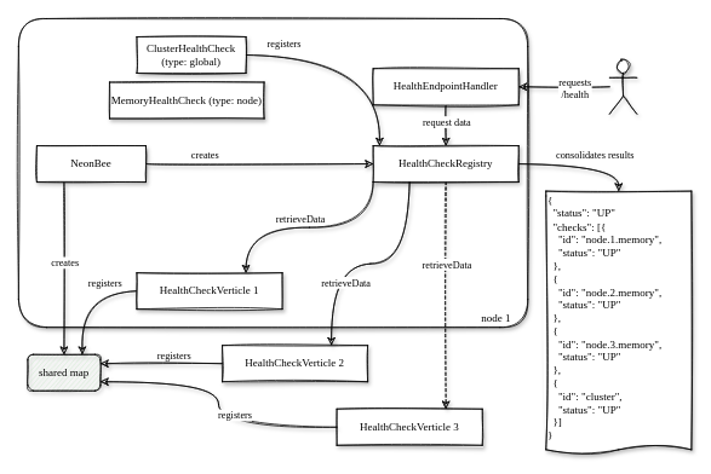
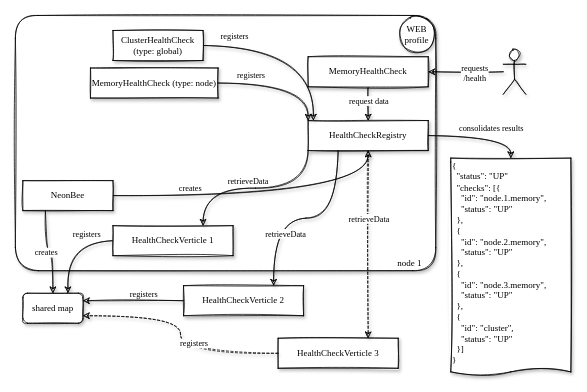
  <mxCell id="0" />
  <mxCell id="1" parent="0" />
  <mxCell id="2" value="" style="whiteSpace=wrap;html=1;rounded=1;shadow=1;glass=0;sketch=1;fontFamily=Comic Sans MS;fontColor=default;arcSize=9;" parent="1" vertex="1"><mxGeometry x="20" y="20" width="560" height="340" as="geometry" /></mxCell>
  <mxCell id="3" value="" style="edgeStyle=none;html=1;entryX=1;entryY=0.5;entryDx=0;entryDy=0;fontFamily=Comic Sans MS;shadow=1;sketch=1;" parent="1" source="5" target="9" edge="1"><mxGeometry relative="1" as="geometry" /></mxCell>
  <mxCell id="4" value="requests&lt;br&gt;/health" style="edgeLabel;html=1;align=center;verticalAlign=middle;resizable=0;points=[];fontFamily=Comic Sans MS;" parent="3" vertex="1" connectable="0"><mxGeometry x="-0.216" y="1" relative="1" as="geometry"><mxPoint as="offset" /></mxGeometry></mxCell>
  <mxCell id="5" value="&lt;br&gt;" style="shape=umlActor;verticalLabelPosition=bottom;verticalAlign=top;html=1;outlineConnect=0;fontFamily=Comic Sans MS;sketch=1;shadow=1;" parent="1" vertex="1"><mxGeometry x="670" y="65" width="30" height="60" as="geometry" /></mxCell>
+ <mxCell id="6" value="WEB&lt;br&gt;profile" style="ellipse;whiteSpace=wrap;html=1;aspect=fixed;fontFamily=Comic Sans MS;sketch=1;shadow=1;" parent="1" vertex="1"><mxGeometry x="530" y="20" width="50" height="50" as="geometry" /></mxCell>
  <mxCell id="7" value="" style="edgeStyle=orthogonalEdgeStyle;curved=1;sketch=1;html=1;shadow=1;fontFamily=Comic Sans MS;fontColor=default;startArrow=none;startFill=0;endArrow=classic;endFill=1;" parent="1" source="9" target="19" edge="1"><mxGeometry relative="1" as="geometry" /></mxCell>
  <mxCell id="8" value="request data" style="edgeLabel;html=1;align=center;verticalAlign=middle;resizable=0;points=[];fontFamily=Comic Sans MS;fontColor=default;" parent="7" vertex="1" connectable="0"><mxGeometry x="-0.214" relative="1" as="geometry"><mxPoint as="offset" /></mxGeometry></mxCell>
- <mxCell id="9" value="HealthEndpointHandler" style="whiteSpace=wrap;html=1;shadow=1;sketch=1;rounded=0;glass=0;fontFamily=Comic Sans MS;" parent="1" vertex="1"><mxGeometry x="410" y="75" width="160" height="40" as="geometry" /></mxCell>
+ <mxCell id="9" value="MemoryHealthCheck" style="whiteSpace=wrap;html=1;shadow=1;sketch=1;rounded=0;glass=0;fontFamily=Comic Sans MS;" parent="1" vertex="1"><mxGeometry x="410" y="75" width="160" height="40" as="geometry" /></mxCell>
  <mxCell id="10" value="" style="edgeStyle=orthogonalEdgeStyle;curved=1;sketch=1;html=1;shadow=1;fontFamily=Comic Sans MS;fontColor=default;startArrow=none;startFill=0;endArrow=classic;endFill=1;exitX=0;exitY=0.5;exitDx=0;exitDy=0;entryX=0.75;entryY=0;entryDx=0;entryDy=0;" parent="1" source="12" target="32" edge="1"><mxGeometry relative="1" as="geometry"><mxPoint x="100" y="330" as="targetPoint" /></mxGeometry></mxCell>
  <mxCell id="11" value="registers" style="edgeLabel;html=1;align=center;verticalAlign=middle;resizable=0;points=[];fontFamily=Comic Sans MS;fontColor=default;" parent="10" vertex="1" connectable="0"><mxGeometry x="-0.121" y="-6" relative="1" as="geometry"><mxPoint x="21" y="-4" as="offset" /></mxGeometry></mxCell>
  <mxCell id="12" value="HealthCheckVerticle 1" style="whiteSpace=wrap;html=1;shadow=1;sketch=1;rounded=0;glass=0;fontFamily=Comic Sans MS;" parent="1" vertex="1"><mxGeometry x="150" y="300" width="160" height="40" as="geometry" /></mxCell>
  <mxCell id="13" value="HealthCheckVerticle 2" style="whiteSpace=wrap;html=1;shadow=1;sketch=1;rounded=0;glass=0;fontFamily=Comic Sans MS;" parent="1" vertex="1"><mxGeometry x="244" y="380" width="160" height="40" as="geometry" /></mxCell>
  <mxCell id="14" value="HealthCheckVerticle 3" style="whiteSpace=wrap;html=1;shadow=1;sketch=1;rounded=0;glass=0;fontFamily=Comic Sans MS;" parent="1" vertex="1"><mxGeometry x="370" y="450" width="160" height="40" as="geometry" /></mxCell>
  <mxCell id="15" value="" style="edgeStyle=orthogonalEdgeStyle;sketch=1;html=1;shadow=1;fontFamily=Comic Sans MS;fontColor=default;curved=1;entryX=0.75;entryY=0;entryDx=0;entryDy=0;dashed=1;" parent="1" source="19" target="14" edge="1"><mxGeometry relative="1" as="geometry"><mxPoint x="300" y="260" as="targetPoint" /></mxGeometry></mxCell>
  <mxCell id="16" value="retrieveData" style="edgeLabel;html=1;align=center;verticalAlign=middle;resizable=0;points=[];fontFamily=Comic Sans MS;fontColor=default;" parent="15" vertex="1" connectable="0"><mxGeometry x="-0.595" y="-5" relative="1" as="geometry"><mxPoint x="5" y="39" as="offset" /></mxGeometry></mxCell>
  <mxCell id="17" value="" style="edgeStyle=orthogonalEdgeStyle;curved=1;sketch=1;html=1;shadow=1;fontFamily=Comic Sans MS;fontColor=default;startArrow=none;startFill=0;endArrow=classic;endFill=1;" parent="1" source="19" target="33" edge="1"><mxGeometry relative="1" as="geometry" /></mxCell>
  <mxCell id="18" value="consolidates results" style="edgeLabel;html=1;align=center;verticalAlign=middle;resizable=0;points=[];fontFamily=Comic Sans MS;fontColor=default;" parent="17" vertex="1" connectable="0"><mxGeometry x="-0.212" y="-6" relative="1" as="geometry"><mxPoint x="28" y="-16" as="offset" /></mxGeometry></mxCell>
  <mxCell id="19" value="HealthCheckRegistry" style="whiteSpace=wrap;html=1;shadow=1;sketch=1;rounded=0;glass=0;fontFamily=Comic Sans MS;" parent="1" vertex="1"><mxGeometry x="410" y="160" width="160" height="40" as="geometry" /></mxCell>
  <mxCell id="20" value="" style="edgeStyle=orthogonalEdgeStyle;sketch=1;html=1;shadow=1;fontFamily=Comic Sans MS;fontColor=default;curved=1;entryX=0.75;entryY=0;entryDx=0;entryDy=0;exitX=0.25;exitY=1;exitDx=0;exitDy=0;" parent="1" source="19" target="13" edge="1"><mxGeometry relative="1" as="geometry"><mxPoint x="310" y="190" as="sourcePoint" /><mxPoint x="420" y="384" as="targetPoint" /></mxGeometry></mxCell>
  <mxCell id="21" value="retrieveData" style="edgeLabel;html=1;align=center;verticalAlign=middle;resizable=0;points=[];fontFamily=Comic Sans MS;fontColor=default;" parent="20" vertex="1" connectable="0"><mxGeometry x="0.207" y="21" relative="1" as="geometry"><mxPoint y="-1" as="offset" /></mxGeometry></mxCell>
  <mxCell id="22" value="" style="edgeStyle=orthogonalEdgeStyle;sketch=1;html=1;shadow=1;fontFamily=Comic Sans MS;fontColor=default;curved=1;exitX=0;exitY=1;exitDx=0;exitDy=0;entryX=0.75;entryY=0;entryDx=0;entryDy=0;" parent="1" source="19" target="12" edge="1"><mxGeometry relative="1" as="geometry"><mxPoint x="300" y="180" as="sourcePoint" /><mxPoint x="292" y="352" as="targetPoint" /></mxGeometry></mxCell>
  <mxCell id="23" value="retrieveData" style="edgeLabel;html=1;align=center;verticalAlign=middle;resizable=0;points=[];fontFamily=Comic Sans MS;fontColor=default;" parent="22" vertex="1" connectable="0"><mxGeometry x="0.522" y="25" relative="1" as="geometry"><mxPoint x="52" y="-35" as="offset" /></mxGeometry></mxCell>
  <mxCell id="24" value="creates" style="edgeStyle=orthogonalEdgeStyle;curved=1;sketch=1;html=1;shadow=1;fontFamily=Comic Sans MS;fontColor=default;endArrow=classic;endFill=1;startArrow=none;startFill=0;" parent="1" source="27" target="19" edge="1"><mxGeometry x="-0.484" y="10" relative="1" as="geometry"><mxPoint as="offset" /></mxGeometry></mxCell>
  <mxCell id="25" value="" style="edgeStyle=orthogonalEdgeStyle;curved=1;sketch=1;html=1;shadow=1;fontFamily=Comic Sans MS;fontColor=default;startArrow=none;startFill=0;endArrow=classic;endFill=1;exitX=0.25;exitY=1;exitDx=0;exitDy=0;" parent="1" source="27" target="32" edge="1"><mxGeometry relative="1" as="geometry" /></mxCell>
  <mxCell id="26" value="creates" style="edgeLabel;html=1;align=center;verticalAlign=middle;resizable=0;points=[];fontFamily=Comic Sans MS;fontColor=default;" parent="25" vertex="1" connectable="0"><mxGeometry x="-0.076" relative="1" as="geometry"><mxPoint as="offset" /></mxGeometry></mxCell>
- <mxCell id="27" value="NeonBee" style="whiteSpace=wrap;html=1;fontFamily=Comic Sans MS;shadow=1;sketch=1;rounded=0;glass=0;" parent="1" vertex="1"><mxGeometry x="40" y="160" width="120" height="40" as="geometry" /></mxCell>
+ <mxCell id="27" value="NeonBee" style="whiteSpace=wrap;html=1;fontFamily=Comic Sans MS;shadow=1;sketch=1;rounded=0;glass=0;" parent="1" vertex="1"><mxGeometry x="30" y="240" width="120" height="40" as="geometry" /></mxCell>
  <mxCell id="28" value="" style="edgeStyle=orthogonalEdgeStyle;curved=1;sketch=1;html=1;shadow=1;fontFamily=Comic Sans MS;fontColor=default;startArrow=none;startFill=0;endArrow=classic;endFill=1;exitX=0;exitY=0.5;exitDx=0;exitDy=0;" parent="1" source="13" edge="1"><mxGeometry relative="1" as="geometry"><mxPoint x="160" y="340" as="sourcePoint" /><mxPoint x="110" y="400" as="targetPoint" /></mxGeometry></mxCell>
  <mxCell id="29" value="registers" style="edgeLabel;html=1;align=center;verticalAlign=middle;resizable=0;points=[];fontFamily=Comic Sans MS;fontColor=default;" parent="28" vertex="1" connectable="0"><mxGeometry x="-0.386" y="-9" relative="1" as="geometry"><mxPoint x="-13" y="-1" as="offset" /></mxGeometry></mxCell>
- <mxCell id="30" value="" style="edgeStyle=orthogonalEdgeStyle;curved=1;sketch=1;html=1;shadow=1;fontFamily=Comic Sans MS;fontColor=default;startArrow=none;startFill=0;endArrow=classic;endFill=1;exitX=0;exitY=0.5;exitDx=0;exitDy=0;entryX=1;entryY=0.75;entryDx=0;entryDy=0;" parent="1" source="14" target="32" edge="1"><mxGeometry relative="1" as="geometry"><mxPoint x="252" y="400" as="sourcePoint" /><mxPoint x="100" y="370" as="targetPoint" /></mxGeometry></mxCell>
+ <mxCell id="30" value="" style="edgeStyle=orthogonalEdgeStyle;curved=1;sketch=1;html=1;shadow=1;fontFamily=Comic Sans MS;fontColor=default;startArrow=none;startFill=0;endArrow=classic;endFill=1;exitX=0;exitY=0.5;exitDx=0;exitDy=0;entryX=1;entryY=0.75;entryDx=0;entryDy=0;dashed=1;" parent="1" source="14" target="32" edge="1"><mxGeometry relative="1" as="geometry"><mxPoint x="252" y="400" as="sourcePoint" /><mxPoint x="100" y="370" as="targetPoint" /></mxGeometry></mxCell>
  <mxCell id="31" value="registers" style="edgeLabel;html=1;align=center;verticalAlign=middle;resizable=0;points=[];fontFamily=Comic Sans MS;fontColor=default;" parent="30" vertex="1" connectable="0"><mxGeometry x="-0.269" y="-14" relative="1" as="geometry"><mxPoint as="offset" /></mxGeometry></mxCell>
- <mxCell id="32" value="shared map" style="whiteSpace=wrap;html=1;rounded=1;shadow=1;glass=0;sketch=1;fontFamily=Comic Sans MS;fontColor=default;fillColor=#d5e8d4;" parent="1" vertex="1"><mxGeometry x="30" y="390" width="80" height="40" as="geometry" /></mxCell>
+ <mxCell id="32" value="shared map" style="whiteSpace=wrap;html=1;rounded=1;shadow=1;glass=0;sketch=1;fontFamily=Comic Sans MS;fontColor=default;" parent="1" vertex="1"><mxGeometry x="30" y="390" width="80" height="40" as="geometry" /></mxCell>
  <mxCell id="33" value="{&lt;br&gt;&amp;nbsp; &quot;status&quot;: &quot;UP&quot;&lt;br&gt;&amp;nbsp; &quot;checks&quot;: [{&lt;br&gt;&amp;nbsp; &amp;nbsp; &quot;id&quot;: &quot;node.1.memory&quot;,&lt;br&gt;&amp;nbsp; &amp;nbsp; &quot;status&quot;: &quot;UP&quot;&lt;br&gt;&amp;nbsp; },&lt;br&gt;&amp;nbsp; {&lt;br&gt;&amp;nbsp; &amp;nbsp; &quot;id&quot;: &quot;node.2.memory&quot;,&lt;br&gt;&amp;nbsp; &amp;nbsp; &quot;status&quot;: &quot;UP&quot;&lt;br&gt;&amp;nbsp; },&lt;br&gt;&amp;nbsp; {&lt;br&gt;&amp;nbsp; &amp;nbsp; &quot;id&quot;: &quot;node.3.memory&quot;,&lt;br&gt;&amp;nbsp; &amp;nbsp; &quot;status&quot;: &quot;UP&quot;&lt;br&gt;&amp;nbsp; },&lt;br&gt;&amp;nbsp; {&lt;br&gt;&amp;nbsp; &amp;nbsp; &quot;id&quot;: &quot;cluster&quot;,&lt;br&gt;&amp;nbsp; &amp;nbsp; &quot;status&quot;: &quot;UP&quot;&lt;br&gt;&amp;nbsp; }]&lt;br&gt;}" style="shape=document;whiteSpace=wrap;html=1;boundedLbl=1;fontFamily=Comic Sans MS;shadow=1;sketch=1;rounded=0;glass=0;align=left;size=0.036;" parent="1" vertex="1"><mxGeometry x="600" y="210" width="160" height="290" as="geometry" /></mxCell>
  <mxCell id="34" value="node 1" style="text;html=1;align=center;verticalAlign=middle;resizable=0;points=[];autosize=1;strokeColor=none;fillColor=none;fontFamily=Comic Sans MS;fontColor=default;" parent="1" vertex="1"><mxGeometry x="520" y="340" width="50" height="20" as="geometry" /></mxCell>
  <mxCell id="35" value="MemoryHealthCheck (type: node)" style="whiteSpace=wrap;html=1;shadow=1;sketch=1;rounded=0;glass=0;fontFamily=Comic Sans MS;" parent="1" vertex="1"><mxGeometry x="120" y="90" width="170" height="40" as="geometry" /></mxCell>
+ <mxCell id="36" value="registers" style="edgeStyle=orthogonalEdgeStyle;curved=1;sketch=1;html=1;shadow=1;fontFamily=Comic Sans MS;fontColor=default;endArrow=classic;endFill=1;startArrow=none;startFill=0;exitX=1;exitY=0.5;exitDx=0;exitDy=0;entryX=0;entryY=0;entryDx=0;entryDy=0;" parent="1" source="35" target="19" edge="1"><mxGeometry x="-0.484" y="10" relative="1" as="geometry"><mxPoint x="330" y="120" as="sourcePoint" /><mxPoint x="580" y="120" as="targetPoint" /><mxPoint as="offset" /></mxGeometry></mxCell>
  <mxCell id="37" value="" style="edgeStyle=orthogonalEdgeStyle;curved=1;sketch=1;html=1;shadow=1;fontFamily=Comic Sans MS;fontColor=default;startArrow=none;startFill=0;endArrow=classic;endFill=1;" parent="1" source="39" edge="1"><mxGeometry relative="1" as="geometry"><mxPoint x="417" y="160" as="targetPoint" /></mxGeometry></mxCell>
  <mxCell id="38" value="registers" style="edgeLabel;html=1;align=center;verticalAlign=middle;resizable=0;points=[];fontFamily=Comic Sans MS;fontColor=default;" parent="37" vertex="1" connectable="0"><mxGeometry x="-0.668" y="-7" relative="1" as="geometry"><mxPoint y="-20" as="offset" /></mxGeometry></mxCell>
  <mxCell id="39" value="ClusterHealthCheck (type: global)" style="whiteSpace=wrap;html=1;shadow=1;sketch=1;rounded=0;glass=0;fontFamily=Comic Sans MS;" parent="1" vertex="1"><mxGeometry x="150" y="40" width="120" height="40" as="geometry" /></mxCell>
